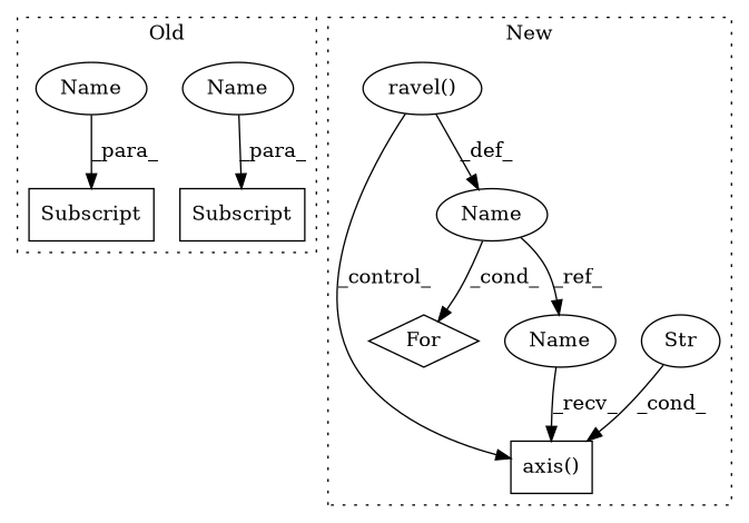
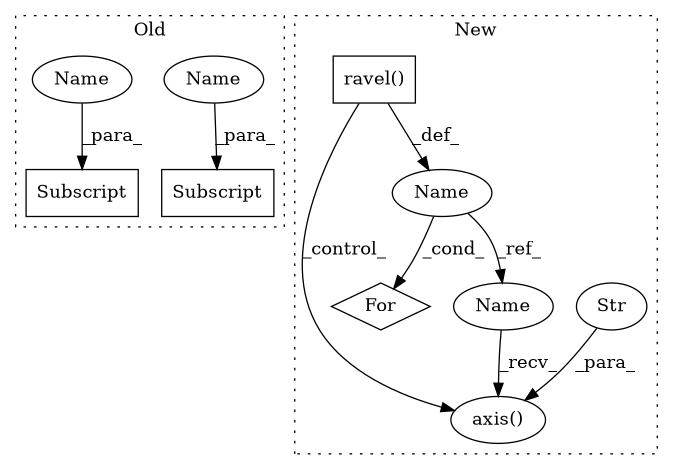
  digraph {
    node [a=87 l="22,0" shape=ellipse]
    n1 [a=63 label=Subscript s="796,0" shape=box]
    n2 [a=63 label=Subscript s="839,0" shape=box]
    n3 [l=7 label=Name s=853]
    n4 [l=7 label=Name s=810]
-   n5 [a=75 l="8,1" label="axis()" s="1003,1016" shape=box]
+   n5 [a=75 l="8,1" label="axis()" s="1003,1016"]
    n6 [a=66 l=5 label=Str s=1011]
-   n7 [a=75 l=12 label="ravel()" s=981]
+   n7 [a=75 l=12 label="ravel()" s=981 shape=box]
    n8 [l=2 label=Name s=975]
    n9 [a=107 l="4,10" label=For s="971,993" shape=diamond]
    n10 [l=2 label=Name s=1003]
    subgraph cluster_1 {
      label=Old
      style=dotted
      n1
      n2
      n3
      n4
    }
    subgraph cluster_2 {
      label=New
      style=dotted
      n5
      n6
      n7
      n8
      n9
      n10
    }
    n3 -> n2 [label=_para_]
    n4 -> n1 [label=_para_]
-   n6 -> n5 [label=_cond_]
+   n6 -> n5 [label=_para_]
    n7 -> n5 [label=_control_]
    n7 -> n8 [label=_def_]
    n8 -> n9 [label=_cond_]
    n8 -> n10 [label=_ref_]
    n10 -> n5 [label=_recv_]
  }
